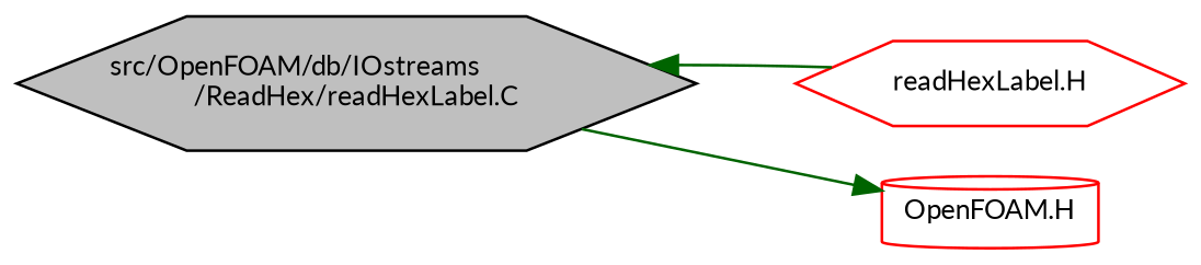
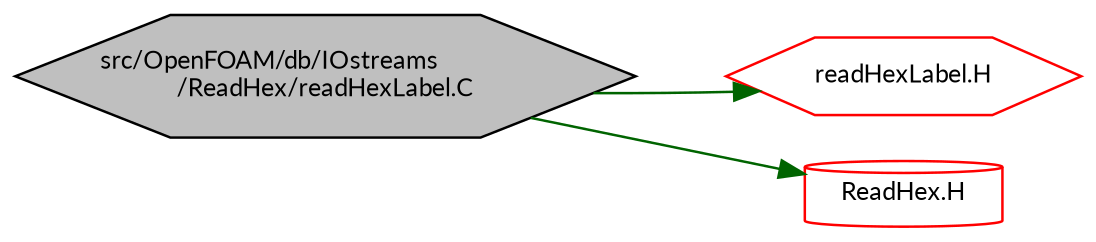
  digraph {
    fontname=Lato
    rankdir=LR
    node [color=red fontname=Lato fontsize=10 shape=hexagon]
    edge [color=darkgreen fontname=Lato fontsize=10 labelfontname=Helvetica labelfontsize=10 style=solid]
    n1 [color=black fillcolor=grey75 fontcolor=black height=0.2 label="src/OpenFOAM/db/IOstreams\l/ReadHex/readHexLabel.C" style=filled width=0.4]
    n2 [height=0.2 label="readHexLabel.H" width=0.4]
-   n3 [height=0.2 label="OpenFOAM.H" shape=cylinder width=0.4]
-   n2 -> n1
+   n3 [height=0.2 label="ReadHex.H" shape=cylinder width=0.4]
+   n1 -> n2
    n1 -> n3
  }
